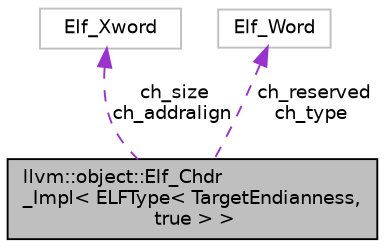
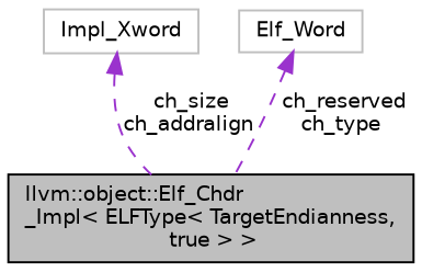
  digraph {
    node [color=grey75 fontname=Helvetica fontsize=10 shape=record]
    edge [color=darkorchid3 dir=back fontname=Helvetica fontsize=10 labelfontname=Helvetica labelfontsize=10 style=dashed]
    n1 [color=black fillcolor=grey75 fontcolor=black height=0.2 label="llvm::object::Elf_Chdr\l_Impl\< ELFType\< TargetEndianness,\l true \> \>" style=filled width=0.4]
-   n2 [height=0.2 label=Elf_Xword width=0.4]
+   n2 [height=0.2 label=Impl_Xword width=0.4]
    n3 [height=0.2 label=Elf_Word width=0.4]
    n2 -> n1 [label=" ch_size\nch_addralign"]
    n3 -> n1 [label=" ch_reserved\nch_type"]
  }
